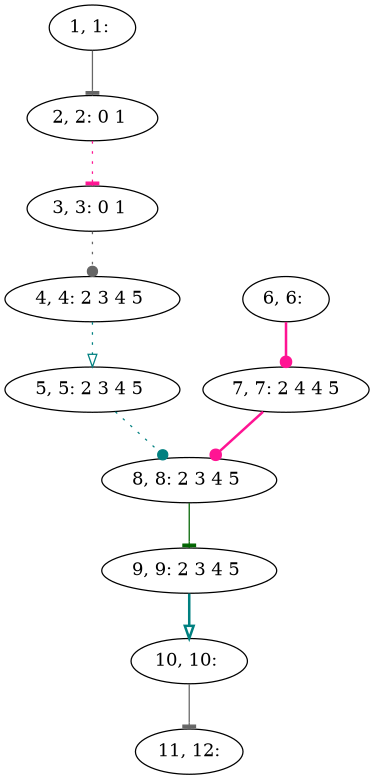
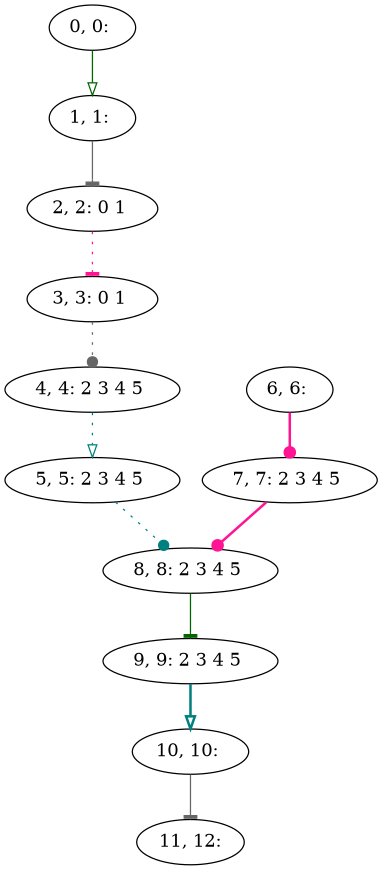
  digraph {
    edge [arrowhead=tee color=gray40 style=solid]
+   n1 [label="0, 0: "]
    n2 [label="1, 1: "]
    n3 [label="2, 2: 0 1 "]
    n4 [label="3, 3: 0 1 "]
    n5 [label="4, 4: 2 3 4 5 "]
    n6 [label="5, 5: 2 3 4 5 "]
    n7 [label="6, 6: "]
-   n8 [label="7, 7: 2 4 4 5"]
+   n8 [label="7, 7: 2 3 4 5 "]
    n9 [label="8, 8: 2 3 4 5 "]
    n10 [label="9, 9: 2 3 4 5 "]
    n11 [label="10, 10: "]
    n12 [label="11, 12:"]
+   n1 -> n2 [arrowhead=onormal color=darkgreen]
    n2 -> n3
    n3 -> n4 [color=deeppink style=dotted]
    n4 -> n5 [arrowhead=dot style=dotted]
    n5 -> n6 [arrowhead=onormal color=teal style=dotted]
    n6 -> n9 [arrowhead=dot color=teal style=dotted]
    n7 -> n8 [arrowhead=dot color=deeppink style=bold]
    n8 -> n9 [arrowhead=dot color=deeppink style=bold]
    n9 -> n10 [color=darkgreen]
    n10 -> n11 [arrowhead=onormal color=teal style=bold]
    n11 -> n12
  }
